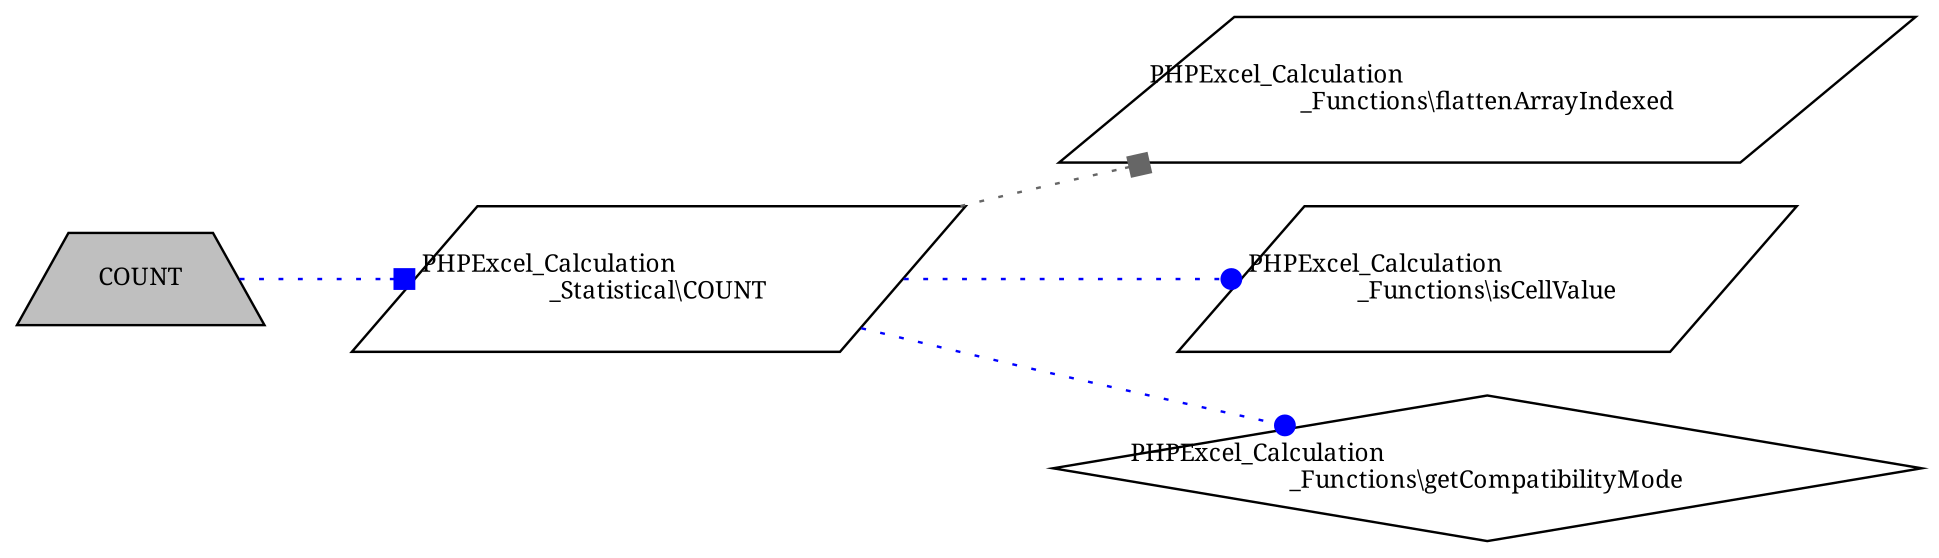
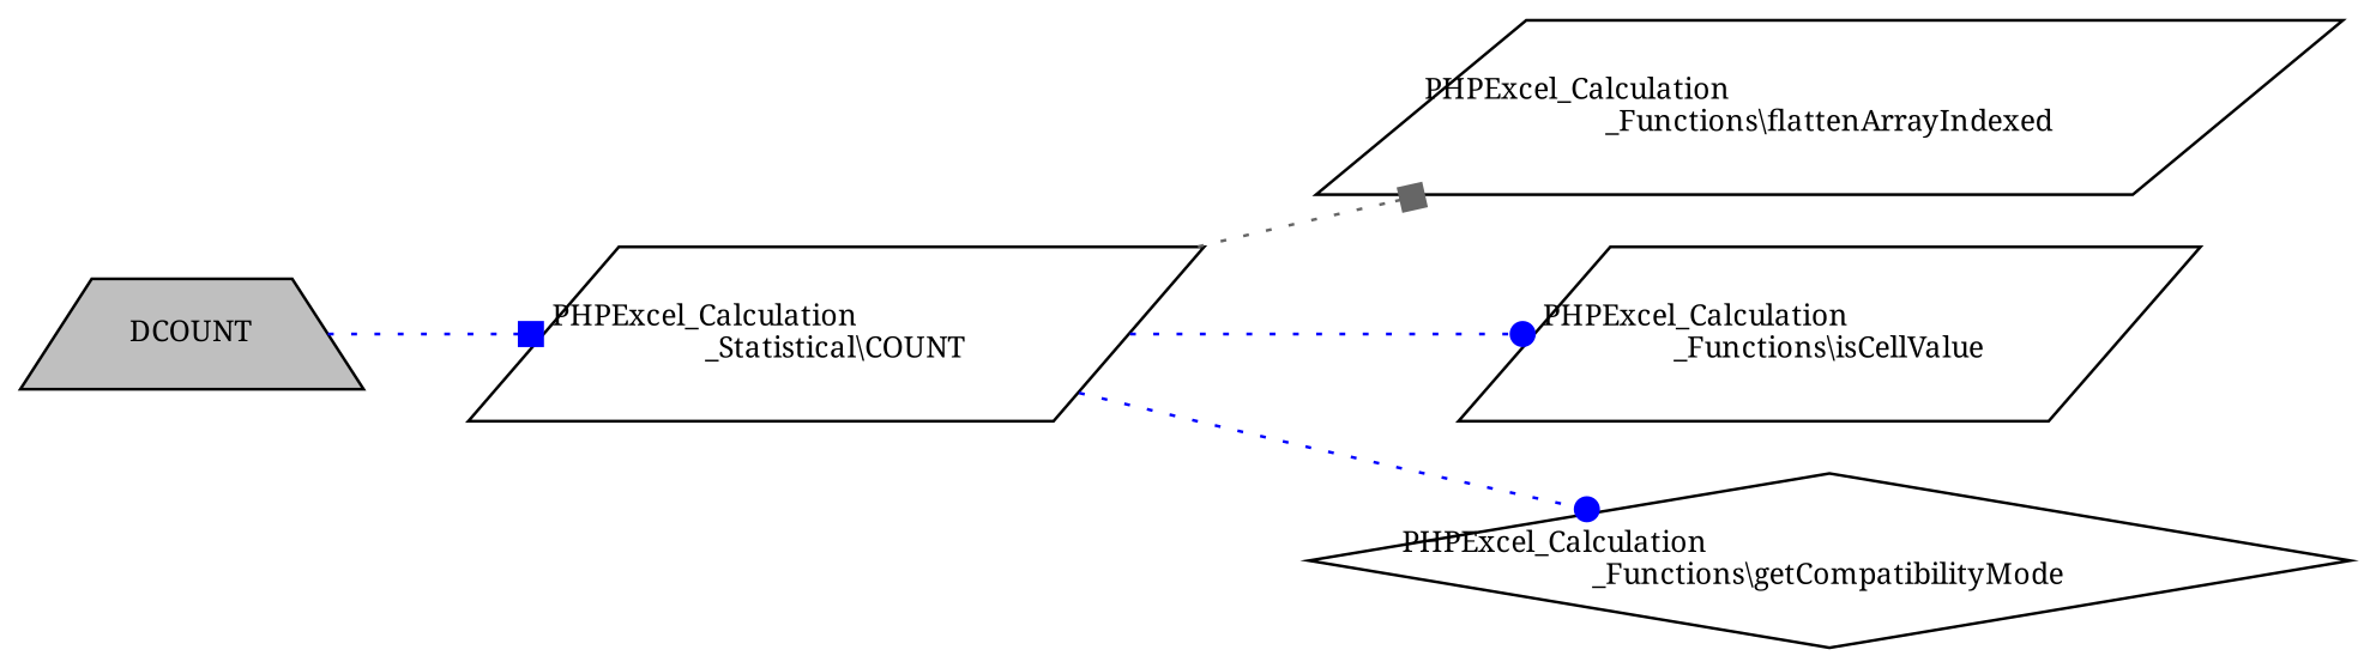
  digraph {
    rankdir=LR
    fontname="Noto Serif"
    node [color=black fillcolor=white fontname="Noto Serif" fontsize=10 shape=parallelogram style=filled]
    edge [color=blue fontname="Noto Serif" fontsize=10 labelfontname=Helvetica labelfontsize=10 style=dotted arrowhead=box]
-   n1 [fillcolor=grey75 fontcolor=black height=0.2 label=COUNT shape=trapezium width=0.4]
+   n1 [fillcolor=grey75 fontcolor=black height=0.2 label=DCOUNT shape=trapezium width=0.4]
    n2 [height=0.2 label="PHPExcel_Calculation\l_Statistical\\COUNT" width=0.4]
    n3 [height=0.2 label="PHPExcel_Calculation\l_Functions\\flattenArrayIndexed" width=0.4]
    n4 [height=0.2 label="PHPExcel_Calculation\l_Functions\\isCellValue" width=0.4]
    n5 [height=0.2 label="PHPExcel_Calculation\l_Functions\\getCompatibilityMode" shape=diamond width=0.4]
    n1 -> n2
    n2 -> n3 [color=gray40]
    n2 -> n4 [arrowhead=dot]
    n2 -> n5 [arrowhead=dot]
  }
